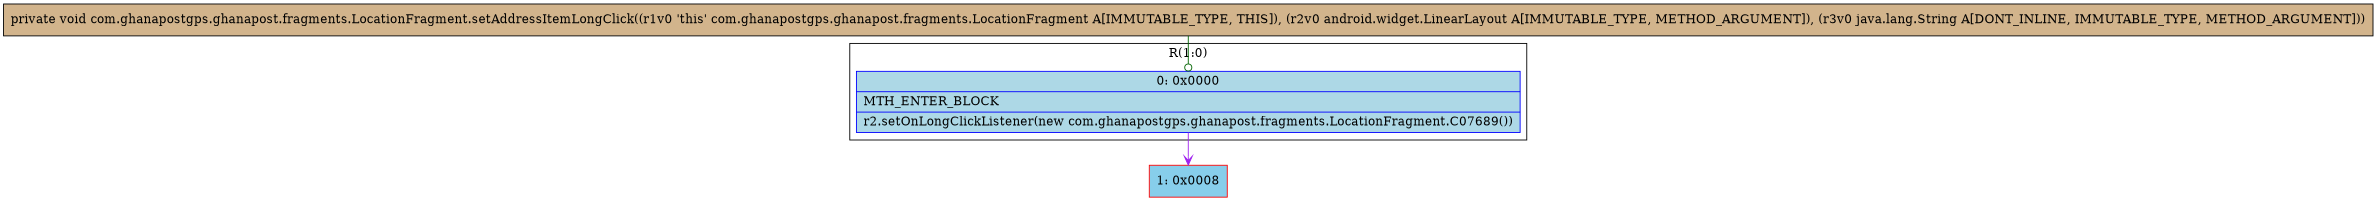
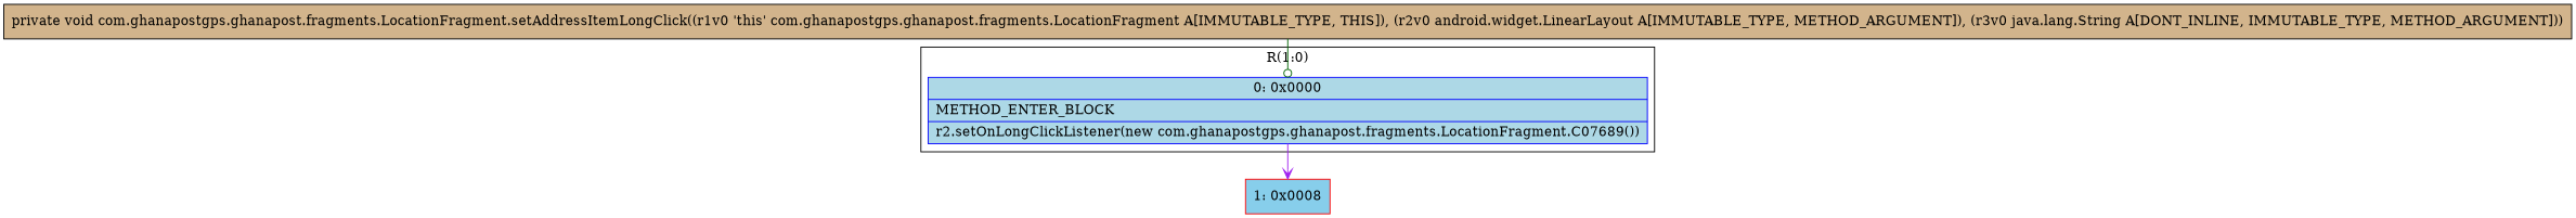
  digraph {
    node [shape=record style=filled]
-   n1 [color=blue label="{0\:\ 0x0000|MTH_ENTER_BLOCK\l|r2.setOnLongClickListener(new com.ghanapostgps.ghanapost.fragments.LocationFragment.C07689())\l}" fillcolor=lightblue]
+   n1 [color=blue label="{0\:\ 0x0000|METHOD_ENTER_BLOCK\l|r2.setOnLongClickListener(new com.ghanapostgps.ghanapost.fragments.LocationFragment.C07689())\l}" fillcolor=lightblue]
    n2 [color=red label="{1\:\ 0x0008}" fillcolor=skyblue]
    n3 [label="{private void com.ghanapostgps.ghanapost.fragments.LocationFragment.setAddressItemLongClick((r1v0 'this' com.ghanapostgps.ghanapost.fragments.LocationFragment A[IMMUTABLE_TYPE, THIS]), (r2v0 android.widget.LinearLayout A[IMMUTABLE_TYPE, METHOD_ARGUMENT]), (r3v0 java.lang.String A[DONT_INLINE, IMMUTABLE_TYPE, METHOD_ARGUMENT])) }" fillcolor=tan]
    subgraph cluster_1 {
      label="R(1:0)"
      n1
    }
    n1 -> n2 [color=purple arrowhead=vee]
    n3 -> n1 [color=darkgreen arrowhead=odot]
  }
